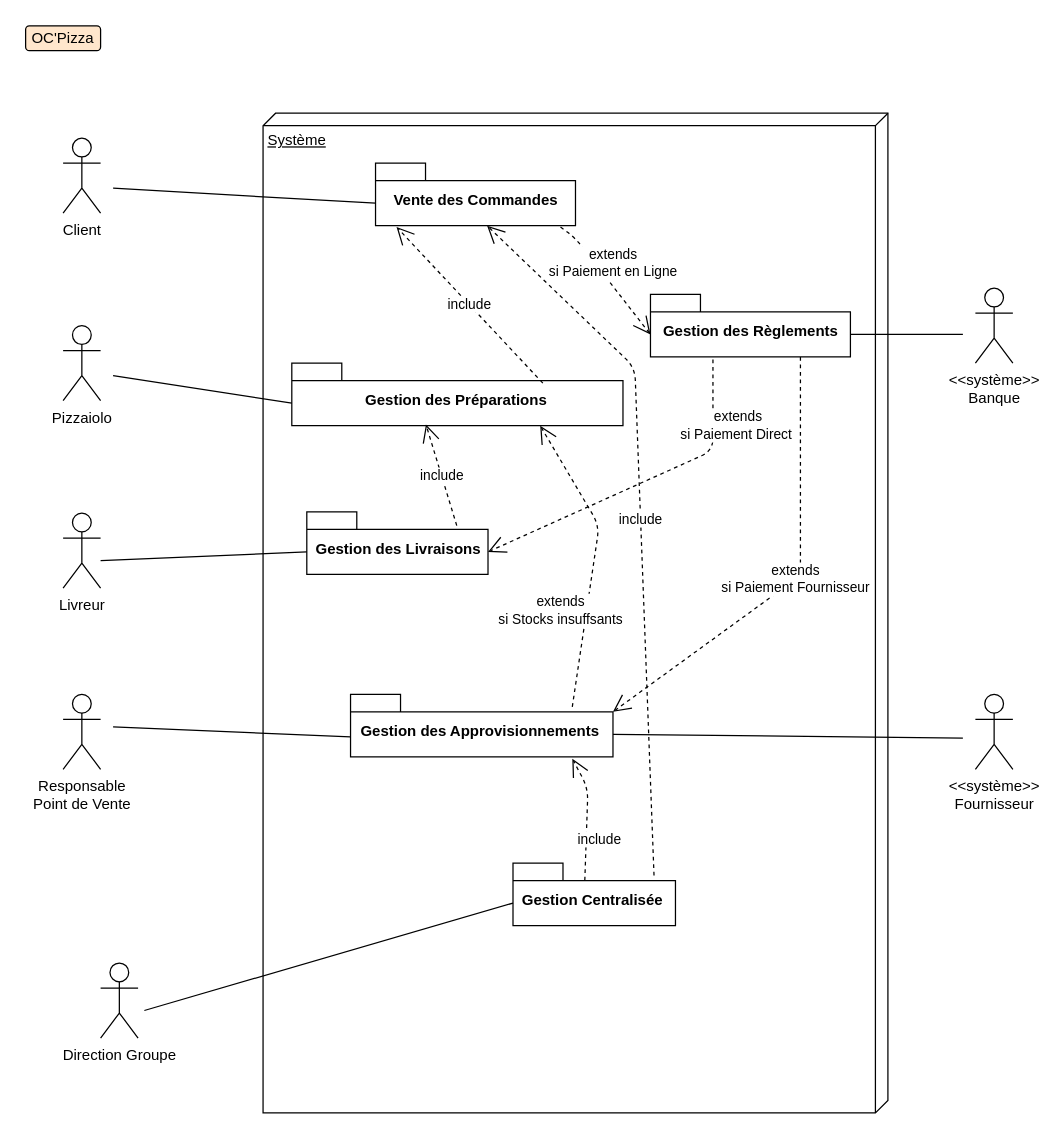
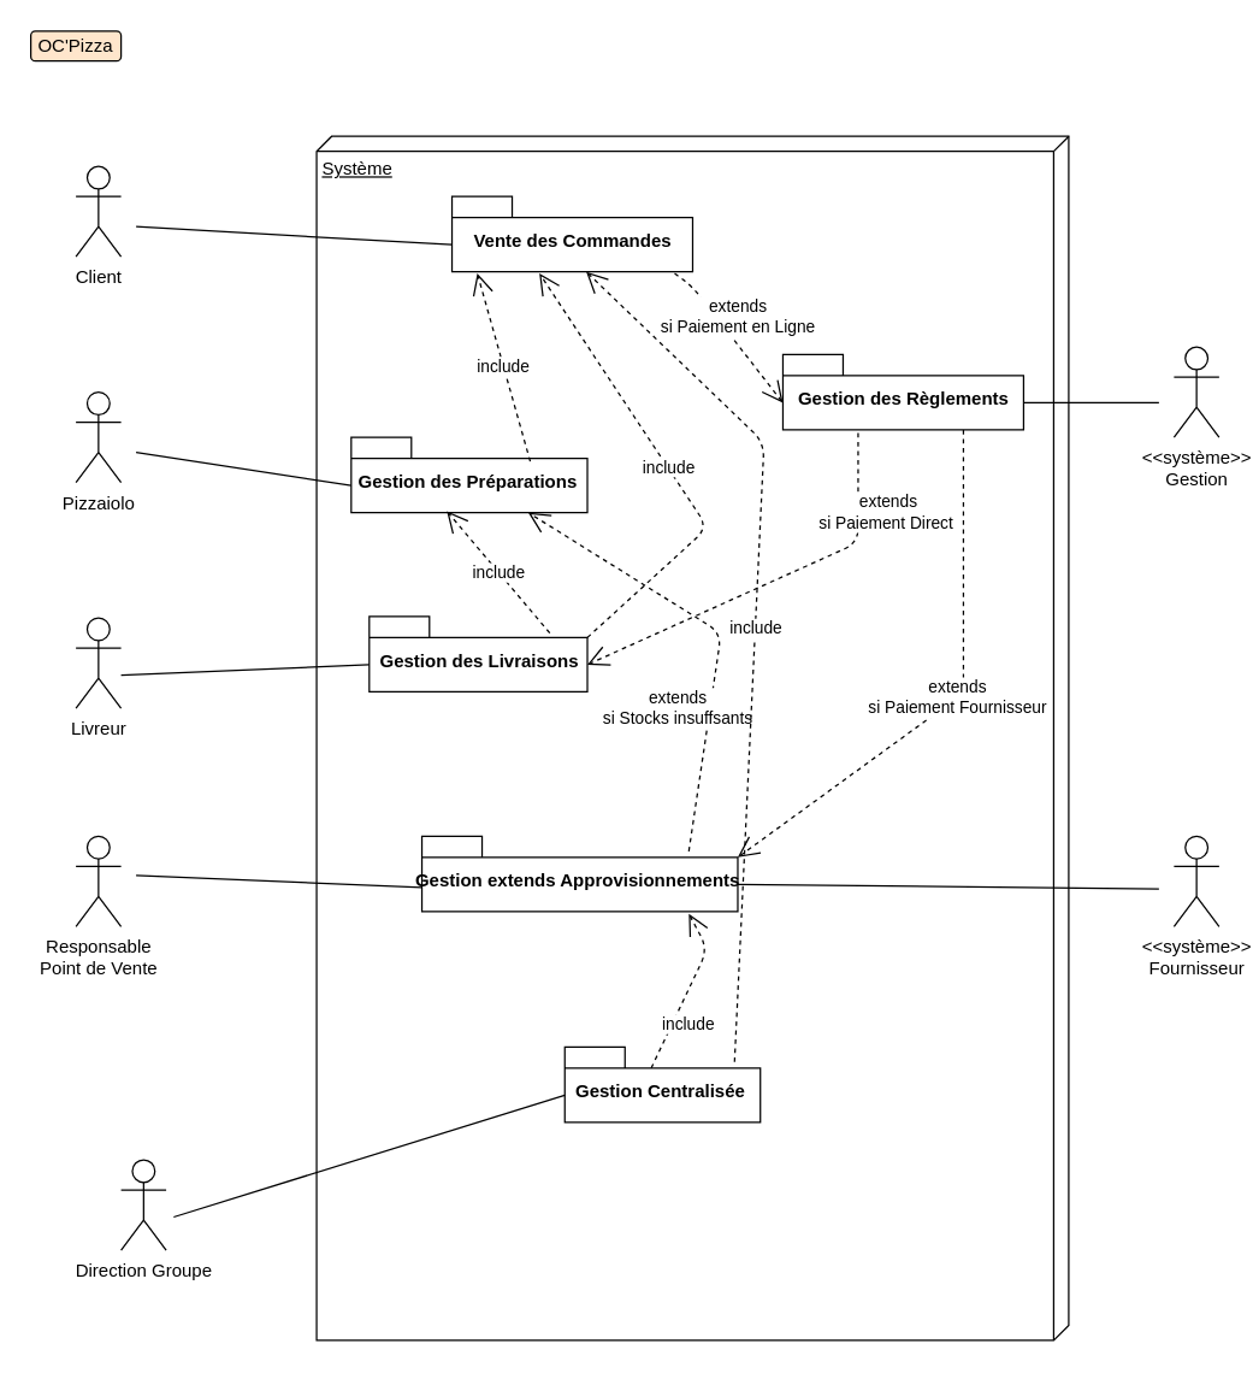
  <mxCell id="0" />
  <mxCell id="1" parent="0" />
  <mxCell id="2" value="Système" style="verticalAlign=top;align=left;spacingTop=8;spacingLeft=2;spacingRight=12;shape=cube;size=10;direction=south;fontStyle=4;html=1;" vertex="1" parent="1"><mxGeometry x="210" y="90" width="500" height="800" as="geometry" /></mxCell>
  <mxCell id="3" value="OC'Pizza" style="rounded=1;whiteSpace=wrap;html=1;fillColor=#ffe6cc;" parent="1" vertex="1"><mxGeometry x="20" y="20" width="60" height="20" as="geometry" /></mxCell>
  <mxCell id="4" value="Client" style="shape=umlActor;verticalLabelPosition=bottom;labelBackgroundColor=#ffffff;verticalAlign=top;html=1;" parent="1" vertex="1"><mxGeometry x="50" y="110" width="30" height="60" as="geometry" /></mxCell>
  <mxCell id="5" value="Vente des Commandes" style="shape=folder;fontStyle=1;spacingTop=10;tabWidth=40;tabHeight=14;tabPosition=left;html=1;" parent="1" vertex="1"><mxGeometry x="300" y="130" width="160" height="50" as="geometry" /></mxCell>
  <mxCell id="6" value="Livreur" style="shape=umlActor;verticalLabelPosition=bottom;labelBackgroundColor=#ffffff;verticalAlign=top;html=1;" parent="1" vertex="1"><mxGeometry x="50" y="410" width="30" height="60" as="geometry" /></mxCell>
  <mxCell id="7" value="Pizzaiolo" style="shape=umlActor;verticalLabelPosition=bottom;labelBackgroundColor=#ffffff;verticalAlign=top;html=1;" parent="1" vertex="1"><mxGeometry x="50" y="260" width="30" height="60" as="geometry" /></mxCell>
- <mxCell id="8" value="Gestion des Préparations&amp;nbsp;" style="shape=folder;fontStyle=1;spacingTop=10;tabWidth=40;tabHeight=14;tabPosition=left;html=1;" parent="1" vertex="1"><mxGeometry x="233" y="290" width="265" height="50" as="geometry" /></mxCell>
+ <mxCell id="8" value="Gestion des Préparations&amp;nbsp;" style="shape=folder;fontStyle=1;spacingTop=10;tabWidth=40;tabHeight=14;tabPosition=left;html=1;" parent="1" vertex="1"><mxGeometry x="233" y="290" width="157" height="50" as="geometry" /></mxCell>
  <mxCell id="9" value="Responsable&lt;br&gt;Point de Vente" style="shape=umlActor;verticalLabelPosition=bottom;labelBackgroundColor=#ffffff;verticalAlign=top;html=1;" parent="1" vertex="1"><mxGeometry x="50" y="555" width="30" height="60" as="geometry" /></mxCell>
- <mxCell id="10" value="Gestion des Approvisionnements&amp;nbsp;" style="shape=folder;fontStyle=1;spacingTop=10;tabWidth=40;tabHeight=14;tabPosition=left;html=1;" parent="1" vertex="1"><mxGeometry x="280" y="555" width="210" height="50" as="geometry" /></mxCell>
+ <mxCell id="10" value="Gestion extends Approvisionnements&amp;nbsp;" style="shape=folder;fontStyle=1;spacingTop=10;tabWidth=40;tabHeight=14;tabPosition=left;html=1;" parent="1" vertex="1"><mxGeometry x="280" y="555" width="210" height="50" as="geometry" /></mxCell>
  <mxCell id="11" value="Direction Groupe" style="shape=umlActor;verticalLabelPosition=bottom;labelBackgroundColor=#ffffff;verticalAlign=top;html=1;" parent="1" vertex="1"><mxGeometry x="80" y="770" width="30" height="60" as="geometry" /></mxCell>
- <mxCell id="12" value="Gestion Centralisée&amp;nbsp;" style="shape=folder;fontStyle=1;spacingTop=10;tabWidth=40;tabHeight=14;tabPosition=left;html=1;" parent="1" vertex="1"><mxGeometry x="410" y="690" width="130" height="50" as="geometry" /></mxCell>
- <mxCell id="13" value="&amp;lt;&amp;lt;système&amp;gt;&amp;gt;&lt;br&gt;Banque" style="shape=umlActor;verticalLabelPosition=bottom;labelBackgroundColor=#ffffff;verticalAlign=top;html=1;" parent="1" vertex="1"><mxGeometry x="780" y="230" width="30" height="60" as="geometry" /></mxCell>
+ <mxCell id="12" value="Gestion Centralisée&amp;nbsp;" style="shape=folder;fontStyle=1;spacingTop=10;tabWidth=40;tabHeight=14;tabPosition=left;html=1;" parent="1" vertex="1"><mxGeometry x="375" y="695" width="130" height="50" as="geometry" /></mxCell>
+ <mxCell id="13" value="&amp;lt;&amp;lt;système&amp;gt;&amp;gt;&lt;br&gt;Gestion" style="shape=umlActor;verticalLabelPosition=bottom;labelBackgroundColor=#ffffff;verticalAlign=top;html=1;" parent="1" vertex="1"><mxGeometry x="780" y="230" width="30" height="60" as="geometry" /></mxCell>
  <mxCell id="14" value="Gestion des Livraisons" style="shape=folder;fontStyle=1;spacingTop=10;tabWidth=40;tabHeight=14;tabPosition=left;html=1;" parent="1" vertex="1"><mxGeometry x="245" y="409" width="145" height="50" as="geometry" /></mxCell>
  <mxCell id="15" value="" style="endArrow=none;html=1;entryX=0;entryY=0;entryDx=0;entryDy=32;entryPerimeter=0;" parent="1" target="5" edge="1"><mxGeometry width="50" height="50" relative="1" as="geometry"><mxPoint x="90" y="150" as="sourcePoint" /><mxPoint x="180" y="100" as="targetPoint" /><Array as="points" /></mxGeometry></mxCell>
  <mxCell id="16" value="" style="endArrow=none;html=1;entryX=0;entryY=0;entryDx=0;entryDy=32;entryPerimeter=0;" parent="1" target="8" edge="1"><mxGeometry width="50" height="50" relative="1" as="geometry"><mxPoint x="90" y="300" as="sourcePoint" /><mxPoint x="320" y="369.52" as="targetPoint" /><Array as="points" /></mxGeometry></mxCell>
  <mxCell id="17" value="" style="endArrow=none;html=1;entryX=0;entryY=0;entryDx=0;entryDy=32;entryPerimeter=0;" parent="1" target="14" edge="1"><mxGeometry width="50" height="50" relative="1" as="geometry"><mxPoint x="80" y="448" as="sourcePoint" /><mxPoint x="310" y="470" as="targetPoint" /><Array as="points" /></mxGeometry></mxCell>
  <mxCell id="18" value="" style="endArrow=none;html=1;" parent="1" edge="1"><mxGeometry width="50" height="50" relative="1" as="geometry"><mxPoint x="90" y="581" as="sourcePoint" /><mxPoint x="280" y="589" as="targetPoint" /><Array as="points" /></mxGeometry></mxCell>
  <mxCell id="19" value="" style="endArrow=none;html=1;entryX=0;entryY=0;entryDx=0;entryDy=32;entryPerimeter=0;" parent="1" target="12" edge="1"><mxGeometry width="50" height="50" relative="1" as="geometry"><mxPoint x="115" y="808" as="sourcePoint" /><mxPoint x="315" y="812" as="targetPoint" /><Array as="points" /></mxGeometry></mxCell>
  <mxCell id="20" value="" style="endArrow=none;html=1;exitX=0;exitY=0;exitDx=160;exitDy=32;exitPerimeter=0;" parent="1" source="29" edge="1"><mxGeometry width="50" height="50" relative="1" as="geometry"><mxPoint x="530" y="160.5" as="sourcePoint" /><mxPoint x="770" y="267" as="targetPoint" /><Array as="points" /></mxGeometry></mxCell>
  <mxCell id="21" value="&amp;lt;&amp;lt;système&amp;gt;&amp;gt;&lt;br&gt;Fournisseur" style="shape=umlActor;verticalLabelPosition=bottom;labelBackgroundColor=#ffffff;verticalAlign=top;html=1;" parent="1" vertex="1"><mxGeometry x="780" y="555" width="30" height="60" as="geometry" /></mxCell>
  <mxCell id="22" value="" style="endArrow=none;html=1;exitX=0;exitY=0;exitDx=210;exitDy=32;exitPerimeter=0;" parent="1" source="10" edge="1"><mxGeometry width="50" height="50" relative="1" as="geometry"><mxPoint x="670" y="650" as="sourcePoint" /><mxPoint x="770" y="590" as="targetPoint" /></mxGeometry></mxCell>
  <mxCell id="23" value="include" style="endArrow=open;endSize=12;dashed=1;html=1;entryX=0.105;entryY=1.02;entryDx=0;entryDy=0;entryPerimeter=0;exitX=0.758;exitY=0.32;exitDx=0;exitDy=0;exitPerimeter=0;" parent="1" target="5" edge="1" source="8"><mxGeometry width="160" relative="1" as="geometry"><mxPoint x="375" y="300" as="sourcePoint" /><mxPoint x="400" y="229.5" as="targetPoint" /><mxPoint as="offset" /></mxGeometry></mxCell>
  <mxCell id="24" value="extends&lt;br&gt;si Stocks insuffsants" style="endArrow=open;endSize=12;dashed=1;html=1;entryX=0.75;entryY=1;entryDx=0;entryDy=0;entryPerimeter=0;exitX=0.845;exitY=0.2;exitDx=0;exitDy=0;exitPerimeter=0;" parent="1" source="10" target="8" edge="1"><mxGeometry x="-0.376" y="21" width="160" relative="1" as="geometry"><mxPoint x="476" y="560" as="sourcePoint" /><mxPoint x="580" y="510" as="targetPoint" /><Array as="points"><mxPoint x="479" y="420" /></Array><mxPoint as="offset" /></mxGeometry></mxCell>
  <mxCell id="25" value="include" style="endArrow=open;endSize=12;dashed=1;html=1;entryX=0.405;entryY=0.98;entryDx=0;entryDy=0;entryPerimeter=0;" parent="1" target="8" edge="1"><mxGeometry width="160" relative="1" as="geometry"><mxPoint x="365" y="420" as="sourcePoint" /><mxPoint x="520" y="420.5" as="targetPoint" /><Array as="points" /><mxPoint as="offset" /></mxGeometry></mxCell>
+ <mxCell id="26" value="include" style="endArrow=open;endSize=12;dashed=1;html=1;entryX=0.363;entryY=1.02;entryDx=0;entryDy=0;entryPerimeter=0;exitX=0;exitY=0;exitDx=145;exitDy=14;exitPerimeter=0;" parent="1" edge="1" target="5" source="14"><mxGeometry width="160" relative="1" as="geometry"><mxPoint x="415" y="420" as="sourcePoint" /><mxPoint x="454" y="230" as="targetPoint" /><Array as="points"><mxPoint x="470" y="350" /></Array></mxGeometry></mxCell>
  <mxCell id="27" value="include" style="endArrow=open;endSize=12;dashed=1;html=1;exitX=0.442;exitY=0.28;exitDx=0;exitDy=0;exitPerimeter=0;entryX=0.845;entryY=1.03;entryDx=0;entryDy=0;entryPerimeter=0;" parent="1" source="12" target="10" edge="1"><mxGeometry x="-0.349" y="-10" width="160" relative="1" as="geometry"><mxPoint x="513.5" y="704" as="sourcePoint" /><mxPoint x="440" y="476.5" as="targetPoint" /><Array as="points"><mxPoint x="470" y="630" /></Array><mxPoint as="offset" /></mxGeometry></mxCell>
  <mxCell id="28" value="include" style="endArrow=open;endSize=12;dashed=1;html=1;exitX=0.868;exitY=0.2;exitDx=0;exitDy=0;exitPerimeter=0;entryX=0.558;entryY=1;entryDx=0;entryDy=0;entryPerimeter=0;" parent="1" source="12" edge="1" target="5"><mxGeometry width="160" relative="1" as="geometry"><mxPoint x="557.5" y="385.808" as="sourcePoint" /><mxPoint x="490.18" y="230" as="targetPoint" /><Array as="points"><mxPoint x="507.5" y="293.5" /></Array></mxGeometry></mxCell>
  <mxCell id="29" value="Gestion des Règlements" style="shape=folder;fontStyle=1;spacingTop=10;tabWidth=40;tabHeight=14;tabPosition=left;html=1;" vertex="1" parent="1"><mxGeometry x="520" y="235" width="160" height="50" as="geometry" /></mxCell>
  <mxCell id="30" value="extends&lt;br&gt;si Paiement en Ligne" style="endArrow=open;endSize=12;dashed=1;html=1;entryX=0;entryY=0;entryDx=0;entryDy=32;entryPerimeter=0;exitX=0.925;exitY=1.02;exitDx=0;exitDy=0;exitPerimeter=0;" edge="1" parent="1" source="5" target="29"><mxGeometry x="-0.126" y="11" width="160" relative="1" as="geometry"><mxPoint x="460" y="187" as="sourcePoint" /><mxPoint x="620" y="187" as="targetPoint" /><Array as="points"><mxPoint x="460" y="190" /></Array><mxPoint as="offset" /></mxGeometry></mxCell>
  <mxCell id="31" value="extends&lt;br&gt;si Paiement Direct&amp;nbsp;" style="endArrow=open;endSize=12;dashed=1;html=1;entryX=0;entryY=0;entryDx=145;entryDy=32;entryPerimeter=0;" edge="1" parent="1" target="14"><mxGeometry x="-0.608" y="20" width="160" relative="1" as="geometry"><mxPoint x="570" y="287" as="sourcePoint" /><mxPoint x="730" y="450" as="targetPoint" /><Array as="points"><mxPoint x="570" y="330" /><mxPoint x="570" y="360" /></Array><mxPoint as="offset" /></mxGeometry></mxCell>
  <mxCell id="32" value="extends&lt;br&gt;si Paiement Fournisseur" style="endArrow=open;endSize=12;dashed=1;html=1;entryX=0;entryY=0;entryDx=210;entryDy=14;entryPerimeter=0;exitX=0.75;exitY=1;exitDx=0;exitDy=0;exitPerimeter=0;" edge="1" parent="1" source="29" target="10"><mxGeometry width="160" relative="1" as="geometry"><mxPoint x="720" y="340" as="sourcePoint" /><mxPoint x="600" y="450" as="targetPoint" /><Array as="points"><mxPoint x="640" y="460" /></Array></mxGeometry></mxCell>
